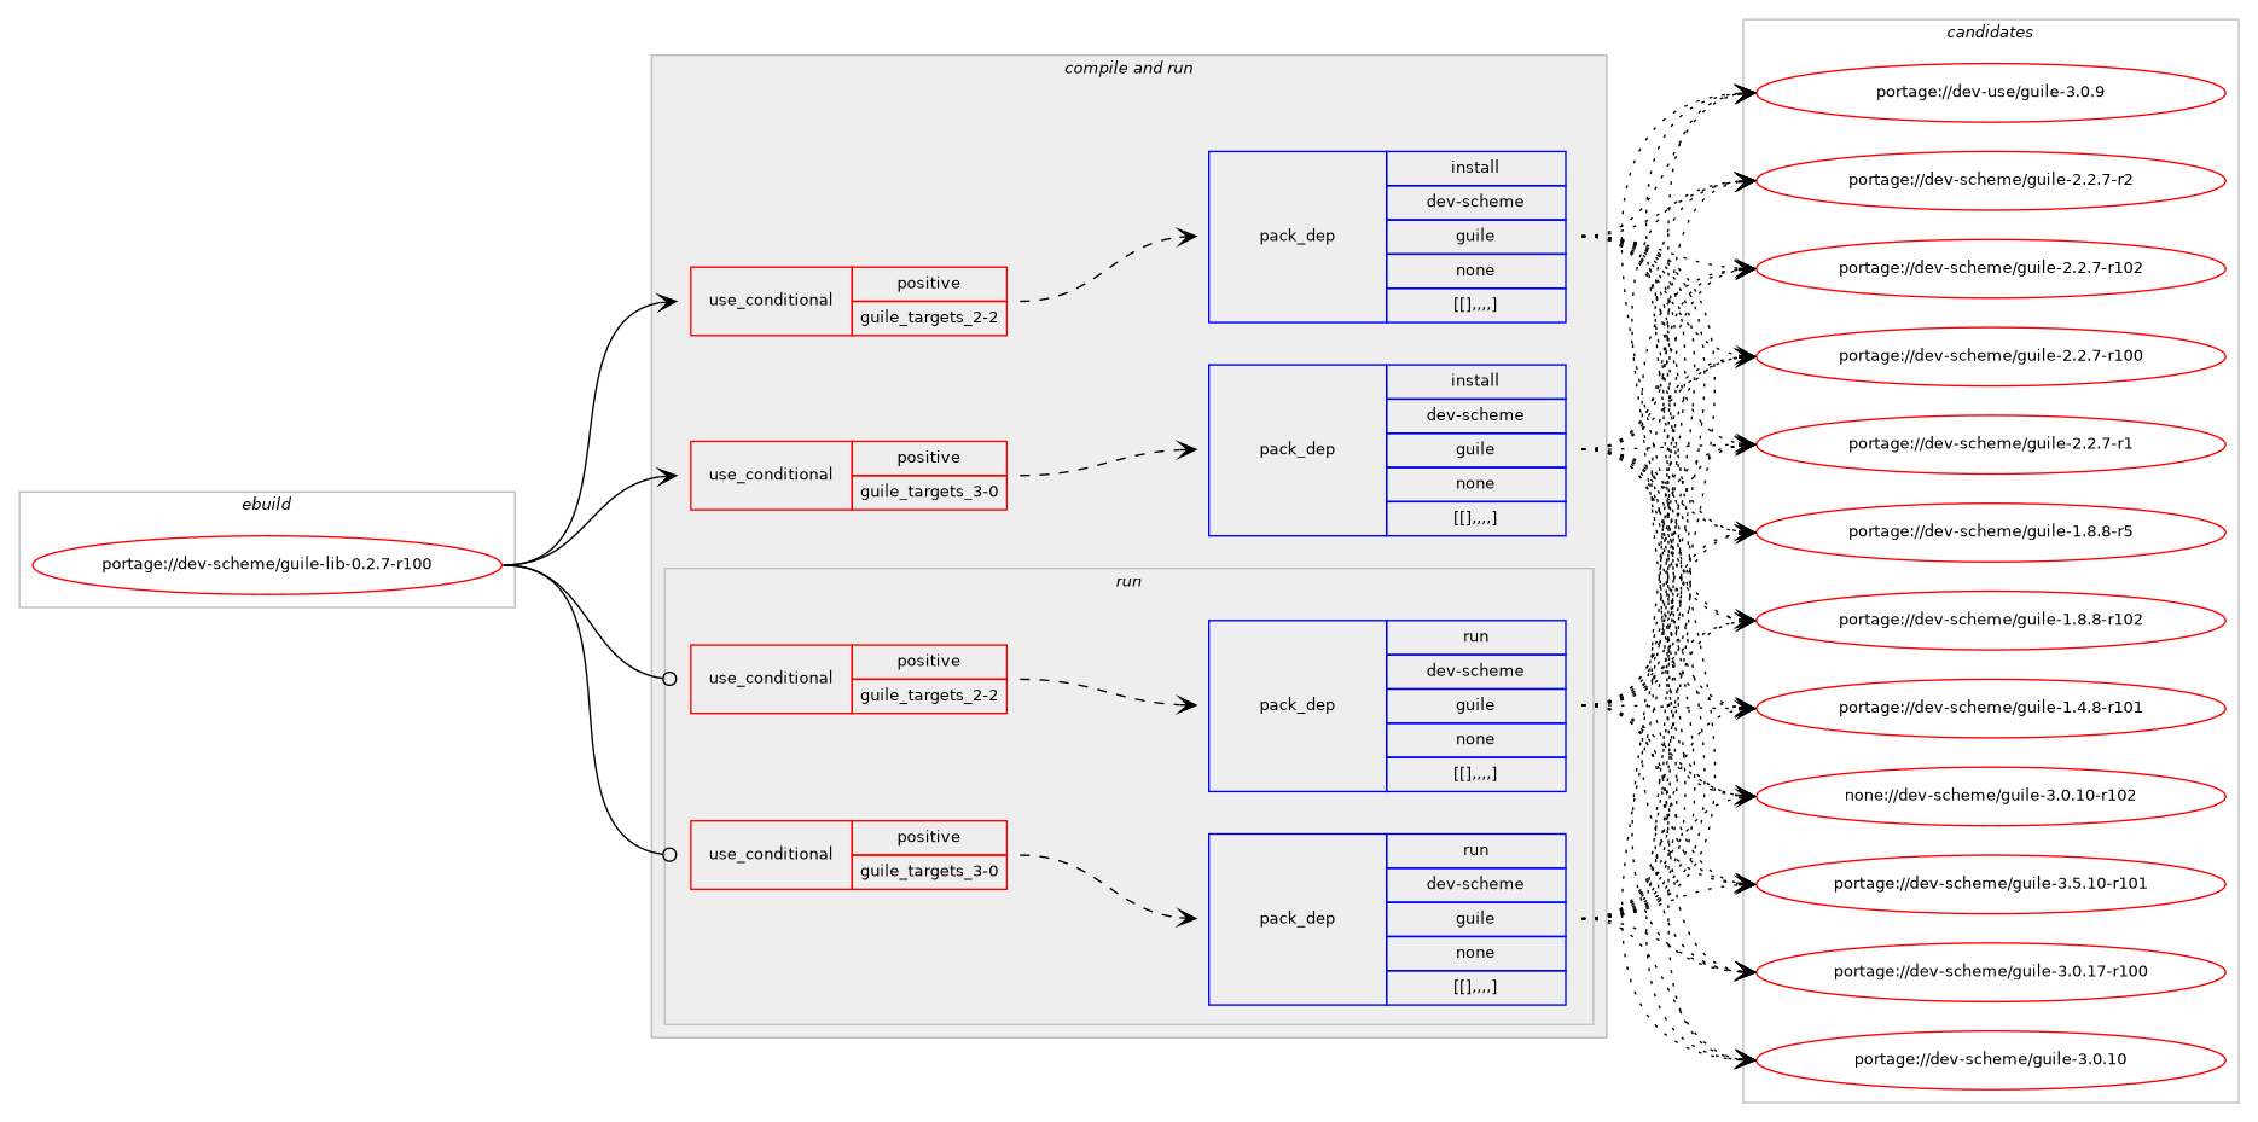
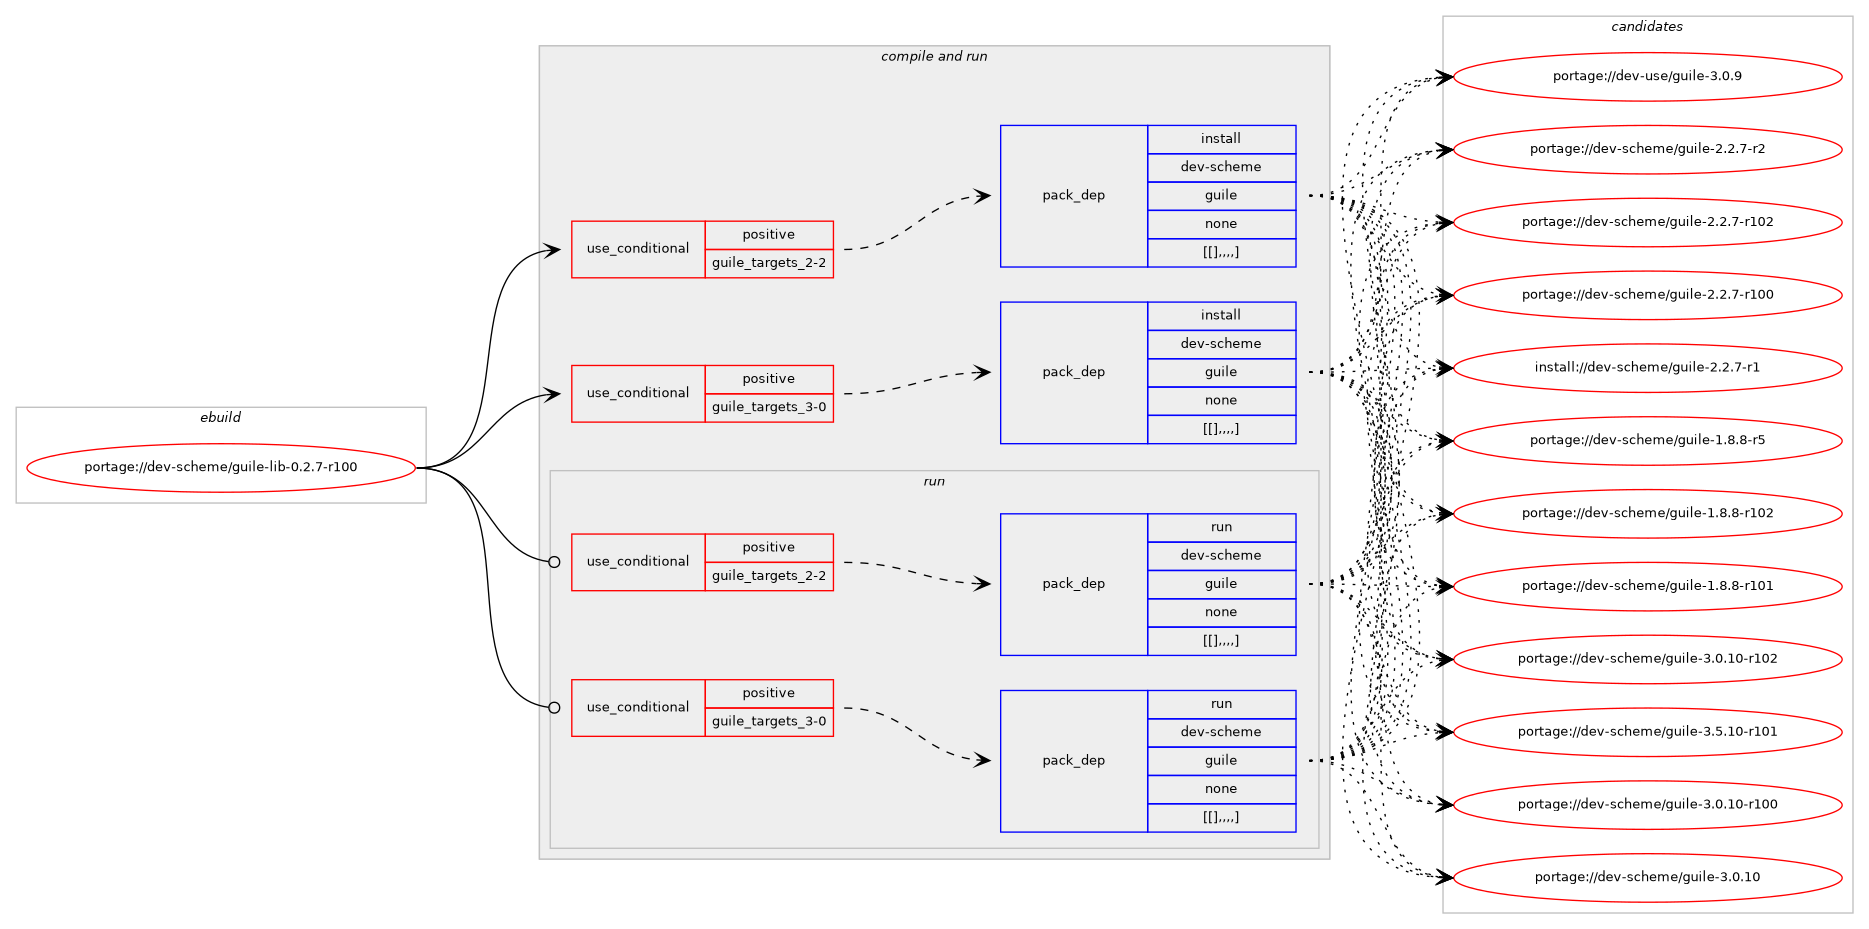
  digraph {
    compound=true
    concentrate=true
    fontname=Helvetica
    fontsize=10
    newrank=true
    rankdir=LR
    ranksep=1.5
    node [color=red fontname=Helvetica fontsize=10]
    edge [arrowhead=vee headport=w style=dotted tailport=e weight=100]
    n1 [label="portage://dev-scheme/guile-lib-0.2.7-r100" width=4]
    n2 [color=blue label=<<TABLE BORDER="0" CELLBORDER="1" CELLSPACING="0" CELLPADDING="4" WIDTH="220"><TR><TD ROWSPAN="6" CELLPADDING="30">pack_dep</TD></TR><TR><TD WIDTH="110">install</TD></TR><TR><TD>dev-scheme</TD></TR><TR><TD>guile</TD></TR><TR><TD>none</TD></TR><TR><TD>[[],,,,]</TD></TR></TABLE>> shape=none]
    n3 [label=<<TABLE BORDER="0" CELLBORDER="1" CELLSPACING="0" CELLPADDING="4"><TR><TD ROWSPAN="3" CELLPADDING="10">use_conditional</TD></TR><TR><TD>positive</TD></TR><TR><TD>guile_targets_2-2</TD></TR></TABLE>> shape=none]
    n4 [color=blue label=<<TABLE BORDER="0" CELLBORDER="1" CELLSPACING="0" CELLPADDING="4" WIDTH="220"><TR><TD ROWSPAN="6" CELLPADDING="30">pack_dep</TD></TR><TR><TD WIDTH="110">install</TD></TR><TR><TD>dev-scheme</TD></TR><TR><TD>guile</TD></TR><TR><TD>none</TD></TR><TR><TD>[[],,,,]</TD></TR></TABLE>> shape=none]
    n5 [label=<<TABLE BORDER="0" CELLBORDER="1" CELLSPACING="0" CELLPADDING="4"><TR><TD ROWSPAN="3" CELLPADDING="10">use_conditional</TD></TR><TR><TD>positive</TD></TR><TR><TD>guile_targets_3-0</TD></TR></TABLE>> shape=none]
    n6 [color=blue label=<<TABLE BORDER="0" CELLBORDER="1" CELLSPACING="0" CELLPADDING="4" WIDTH="220"><TR><TD ROWSPAN="6" CELLPADDING="30">pack_dep</TD></TR><TR><TD WIDTH="110">run</TD></TR><TR><TD>dev-scheme</TD></TR><TR><TD>guile</TD></TR><TR><TD>none</TD></TR><TR><TD>[[],,,,]</TD></TR></TABLE>> shape=none]
    n7 [label=<<TABLE BORDER="0" CELLBORDER="1" CELLSPACING="0" CELLPADDING="4"><TR><TD ROWSPAN="3" CELLPADDING="10">use_conditional</TD></TR><TR><TD>positive</TD></TR><TR><TD>guile_targets_2-2</TD></TR></TABLE>> shape=none]
    n8 [color=blue label=<<TABLE BORDER="0" CELLBORDER="1" CELLSPACING="0" CELLPADDING="4" WIDTH="220"><TR><TD ROWSPAN="6" CELLPADDING="30">pack_dep</TD></TR><TR><TD WIDTH="110">run</TD></TR><TR><TD>dev-scheme</TD></TR><TR><TD>guile</TD></TR><TR><TD>none</TD></TR><TR><TD>[[],,,,]</TD></TR></TABLE>> shape=none]
    n9 [label=<<TABLE BORDER="0" CELLBORDER="1" CELLSPACING="0" CELLPADDING="4"><TR><TD ROWSPAN="3" CELLPADDING="10">use_conditional</TD></TR><TR><TD>positive</TD></TR><TR><TD>guile_targets_3-0</TD></TR></TABLE>> shape=none]
-   n10 [label="none://dev-scheme/guile-3.0.10-r102" width=4]
+   n10 [label="portage://dev-scheme/guile-3.0.10-r102" width=4]
    n11 [label="portage://dev-scheme/guile-3.5.10-r101" width=4]
-   n12 [label="portage://dev-scheme/guile-3.0.17-r100" width=4]
+   n12 [label="portage://dev-scheme/guile-3.0.10-r100" width=4]
    n13 [label="portage://dev-scheme/guile-3.0.10" width=4]
    n14 [label="portage://dev-use/guile-3.0.9" width=4]
    n15 [label="portage://dev-scheme/guile-2.2.7-r2" width=4]
    n16 [label="portage://dev-scheme/guile-2.2.7-r102" width=4]
    n17 [label="portage://dev-scheme/guile-2.2.7-r100" width=4]
-   n18 [label="portage://dev-scheme/guile-2.2.7-r1" width=4]
+   n18 [label="install://dev-scheme/guile-2.2.7-r1" width=4]
    n19 [label="portage://dev-scheme/guile-1.8.8-r5" width=4]
    n20 [label="portage://dev-scheme/guile-1.8.8-r102" width=4]
-   n21 [label="portage://dev-scheme/guile-1.4.8-r101" width=4]
+   n21 [label="portage://dev-scheme/guile-1.8.8-r101" width=4]
    subgraph cluster_1 {
      color=gray
      label=<<i>ebuild</i>>
      n1
    }
    subgraph cluster_2 {
      color=gray
      label=<<i>dependencies</i>>
      subgraph cluster_3 {
        color=gray
        fillcolor="#eeeeee"
        label=<<i>compile</i>>
        style=filled
        subgraph sub_4 {
          color=gray
          fillcolor="#eeeeee"
          label=<<i>compile</i>>
          style=filled
          n3
          subgraph sub_5 {
            color=gray
            fillcolor="#eeeeee"
            label=<<i>compile</i>>
            style=filled
            n2
          }
        }
        subgraph sub_6 {
          color=gray
          fillcolor="#eeeeee"
          label=<<i>compile</i>>
          style=filled
          n5
          subgraph sub_7 {
            color=gray
            fillcolor="#eeeeee"
            label=<<i>compile</i>>
            style=filled
            n4
          }
        }
      }
      subgraph cluster_8 {
        color=gray
        fillcolor="#eeeeee"
        label=<<i>compile and run</i>>
        style=filled
      }
      subgraph cluster_9 {
        color=gray
        fillcolor="#eeeeee"
        label=<<i>run</i>>
        style=filled
        subgraph sub_10 {
          color=gray
          fillcolor="#eeeeee"
          label=<<i>run</i>>
          style=filled
          n7
          subgraph sub_11 {
            color=gray
            fillcolor="#eeeeee"
            label=<<i>run</i>>
            style=filled
            n6
          }
        }
        subgraph sub_12 {
          color=gray
          fillcolor="#eeeeee"
          label=<<i>run</i>>
          style=filled
          n9
          subgraph sub_13 {
            color=gray
            fillcolor="#eeeeee"
            label=<<i>run</i>>
            style=filled
            n8
          }
        }
      }
    }
    subgraph cluster_14 {
      color=gray
      label=<<i>candidates</i>>
      rank=same
      subgraph sub_15 {
        color=black
        label=<<i>candidates</i>>
        nodesep=1
        rank=same
        n10
        n11
        n12
        n13
        n14
        n15
        n16
        n17
        n18
        n19
        n20
        n21
      }
      subgraph sub_16 {
        color=black
        label=<<i>candidates</i>>
        nodesep=1
        rank=same
        n10
        n11
        n12
        n13
        n14
        n15
        n16
        n17
        n18
        n19
        n20
        n21
      }
      subgraph sub_17 {
        color=black
        label=<<i>candidates</i>>
        nodesep=1
        rank=same
        n10
        n11
        n12
        n13
        n14
        n15
        n16
        n17
        n18
        n19
        n20
        n21
      }
      subgraph sub_18 {
        color=black
        label=<<i>candidates</i>>
        nodesep=1
        rank=same
        n10
        n11
        n12
        n13
        n14
        n15
        n16
        n17
        n18
        n19
        n20
        n21
      }
    }
    n1 -> n3 [style=solid weight=20]
    n1 -> n5 [style=solid weight=20]
    n1 -> n7 [arrowhead=odot style=solid weight=20]
    n1 -> n9 [arrowhead=odot style=solid weight=20]
    n2 -> n10
    n2 -> n11
    n2 -> n12
    n2 -> n13
    n2 -> n14
    n2 -> n15
    n2 -> n16
    n2 -> n17
    n2 -> n18
    n2 -> n19
    n2 -> n20
    n2 -> n21
    n3 -> n2 [style=dashed weight=20]
    n4 -> n10
    n4 -> n11
    n4 -> n12
    n4 -> n13
    n4 -> n14
    n4 -> n15
    n4 -> n16
    n4 -> n17
    n4 -> n18
    n4 -> n19
    n4 -> n20
    n4 -> n21
    n5 -> n4 [style=dashed weight=20]
    n6 -> n10
    n6 -> n11
    n6 -> n12
    n6 -> n13
    n6 -> n14
    n6 -> n15
    n6 -> n16
    n6 -> n17
    n6 -> n18
    n6 -> n19
    n6 -> n20
    n6 -> n21
    n7 -> n6 [style=dashed weight=20]
    n8 -> n10
    n8 -> n11
    n8 -> n12
    n8 -> n13
    n8 -> n14
    n8 -> n15
    n8 -> n16
    n8 -> n17
    n8 -> n18
    n8 -> n19
    n8 -> n20
    n8 -> n21
    n9 -> n8 [style=dashed weight=20]
  }
